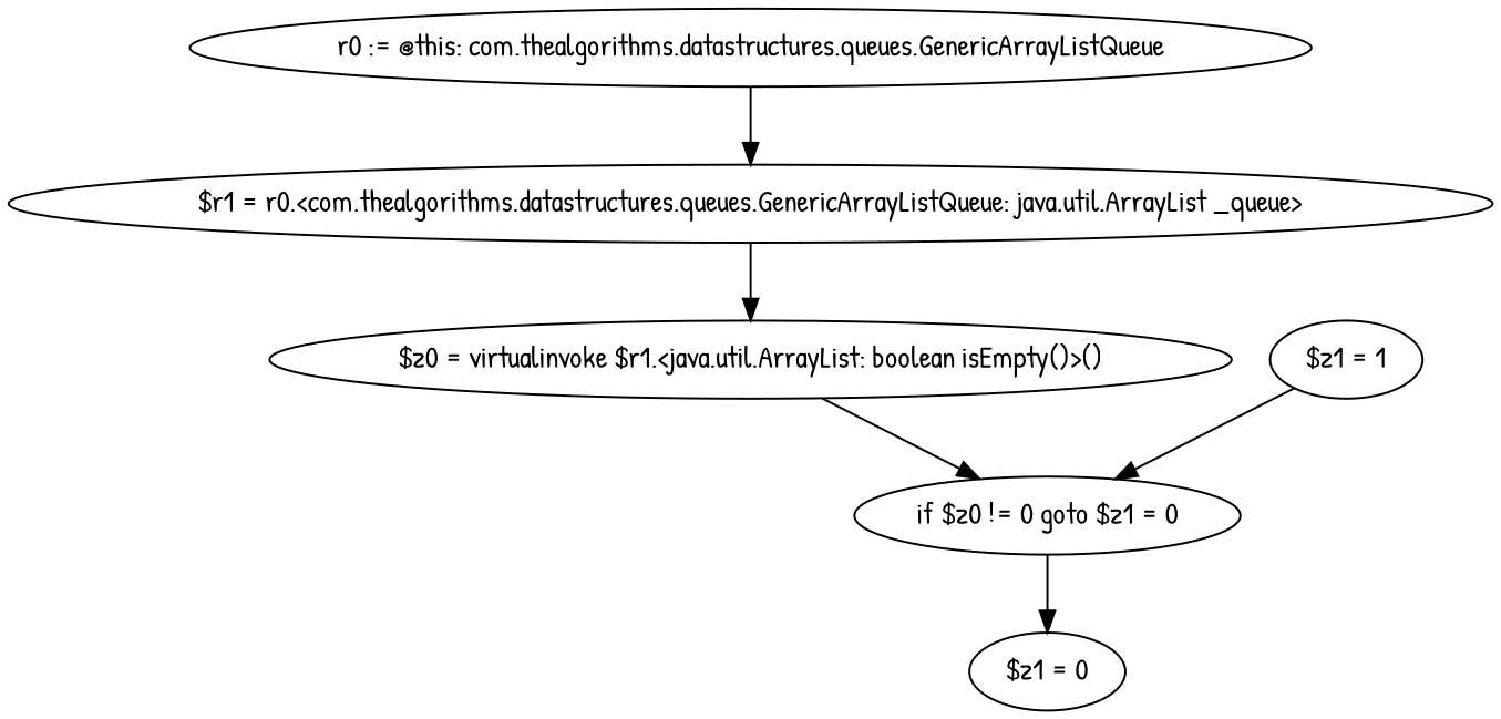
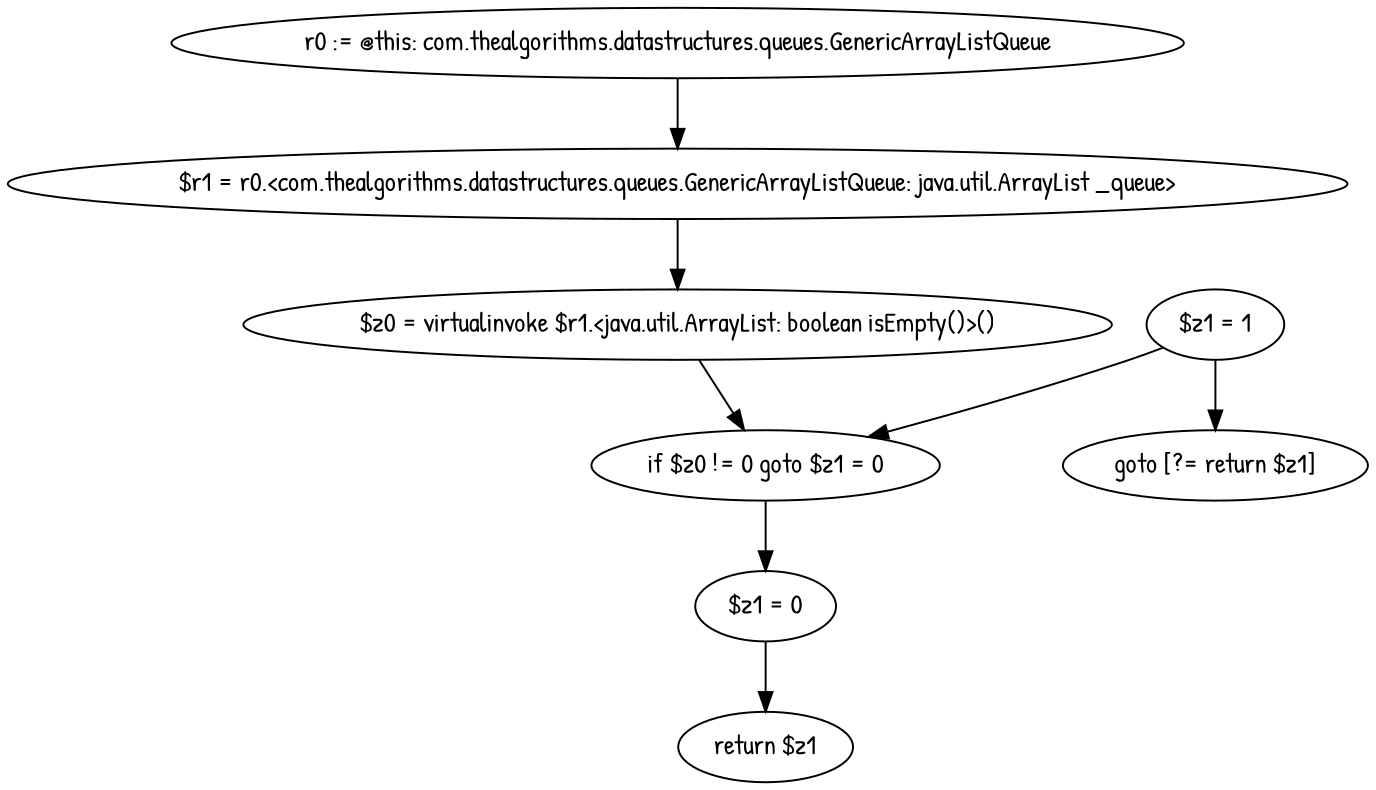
  digraph {
    fontname="Patrick Hand"
    node [fontname="Patrick Hand"]
    edge [fontname="Patrick Hand"]
    "r0 := @this: com.thealgorithms.datastructures.queues.GenericArrayListQueue"
    "$r1 = r0.<com.thealgorithms.datastructures.queues.GenericArrayListQueue: java.util.ArrayList _queue>"
    "$z0 = virtualinvoke $r1.<java.util.ArrayList: boolean isEmpty()>()"
    "if $z0 != 0 goto $z1 = 0"
    "$z1 = 0"
    "$z1 = 1"
+   "goto [?= return $z1]"
+   "return $z1"
    "r0 := @this: com.thealgorithms.datastructures.queues.GenericArrayListQueue" -> "$r1 = r0.<com.thealgorithms.datastructures.queues.GenericArrayListQueue: java.util.ArrayList _queue>"
    "$r1 = r0.<com.thealgorithms.datastructures.queues.GenericArrayListQueue: java.util.ArrayList _queue>" -> "$z0 = virtualinvoke $r1.<java.util.ArrayList: boolean isEmpty()>()"
    "$z0 = virtualinvoke $r1.<java.util.ArrayList: boolean isEmpty()>()" -> "if $z0 != 0 goto $z1 = 0"
    "if $z0 != 0 goto $z1 = 0" -> "$z1 = 0"
+   "$z1 = 0" -> "return $z1"
    "$z1 = 1" -> "if $z0 != 0 goto $z1 = 0"
+   "$z1 = 1" -> "goto [?= return $z1]"
  }
